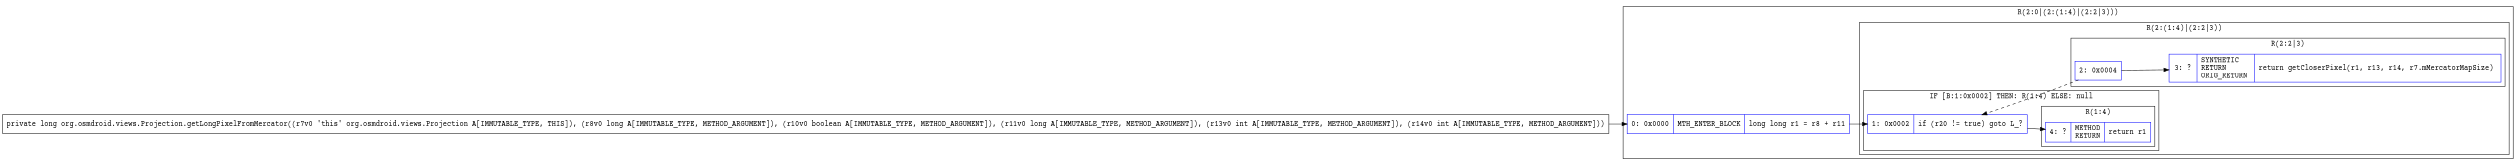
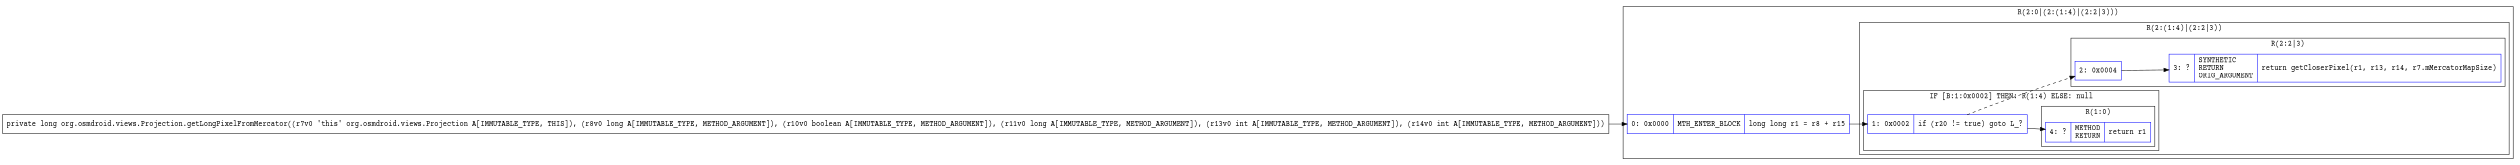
  digraph {
    fontname="Courier Prime"
    rankdir=LR
    node [color=blue fontname="Courier Prime" shape=record]
    edge [fontname="Courier Prime"]
    n1 [label="{4\:\ ?|METHOD\lRETURN\l|return r1\l}"]
    n2 [label="{1\:\ 0x0002|if (r20 != true) goto L_?\l}"]
    n3 [label="{2\:\ 0x0004}"]
-   n4 [label="{3\:\ ?|SYNTHETIC\lRETURN\lORIG_RETURN\l|return getCloserPixel(r1, r13, r14, r7.mMercatorMapSize)\l}"]
-   n5 [label="{0\:\ 0x0000|MTH_ENTER_BLOCK\l|long long r1 = r8 + r11\l}"]
+   n4 [label="{3\:\ ?|SYNTHETIC\lRETURN\lORIG_ARGUMENT\l|return getCloserPixel(r1, r13, r14, r7.mMercatorMapSize)\l}"]
+   n5 [label="{0\:\ 0x0000|MTH_ENTER_BLOCK\l|long long r1 = r8 + r15\l}"]
    n6 [label="{private long org.osmdroid.views.Projection.getLongPixelFromMercator((r7v0 'this' org.osmdroid.views.Projection A[IMMUTABLE_TYPE, THIS]), (r8v0 long A[IMMUTABLE_TYPE, METHOD_ARGUMENT]), (r10v0 boolean A[IMMUTABLE_TYPE, METHOD_ARGUMENT]), (r11v0 long A[IMMUTABLE_TYPE, METHOD_ARGUMENT]), (r13v0 int A[IMMUTABLE_TYPE, METHOD_ARGUMENT]), (r14v0 int A[IMMUTABLE_TYPE, METHOD_ARGUMENT])) }" color=""]
    subgraph cluster_1 {
      label="R(2:0|(2:(1:4)|(2:2|3)))"
      n5
      subgraph cluster_2 {
        label="R(2:(1:4)|(2:2|3))"
        subgraph cluster_3 {
          label="IF [B:1:0x0002] THEN: R(1:4) ELSE: null"
          n2
          subgraph cluster_4 {
-           label="R(1:4)"
+           label="R(1:0)"
            n1
          }
        }
        subgraph cluster_5 {
          label="R(2:2|3)"
          n3
          n4
        }
      }
    }
    n2 -> n1
-   n3 -> n2 [style=dashed]
+   n2 -> n3 [style=dashed]
    n3 -> n4
    n5 -> n2
    n6 -> n5
  }
